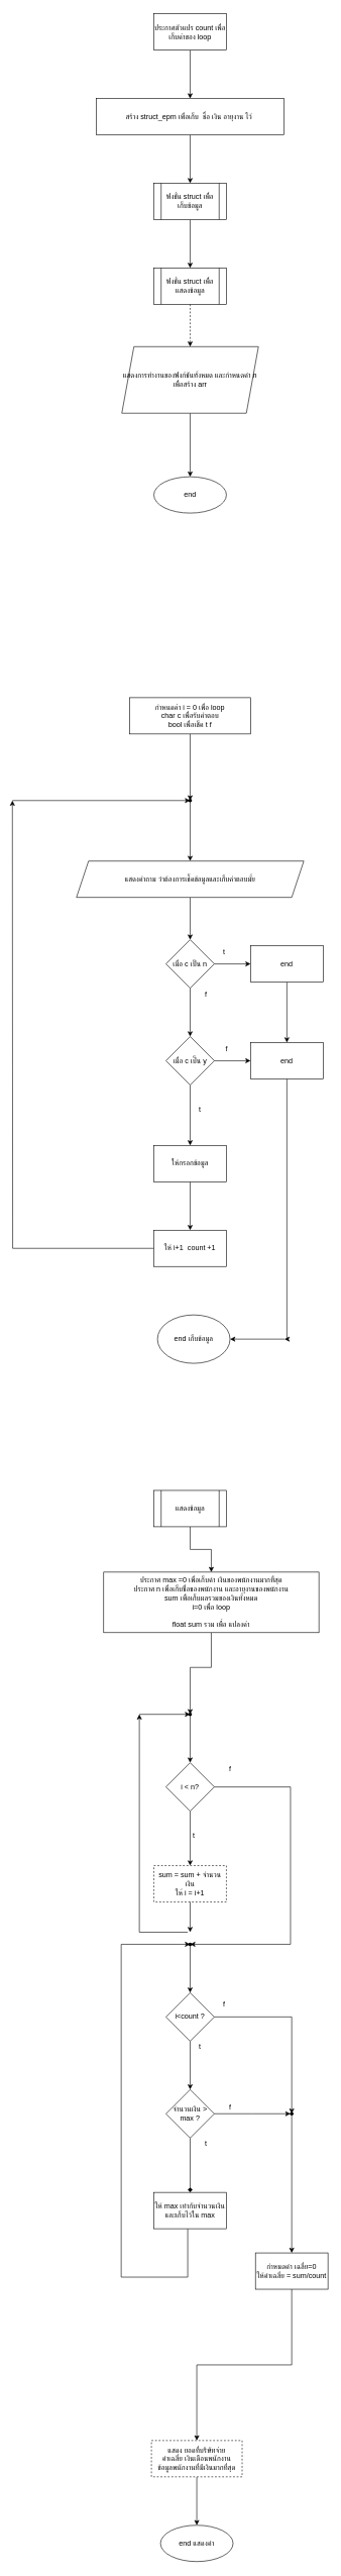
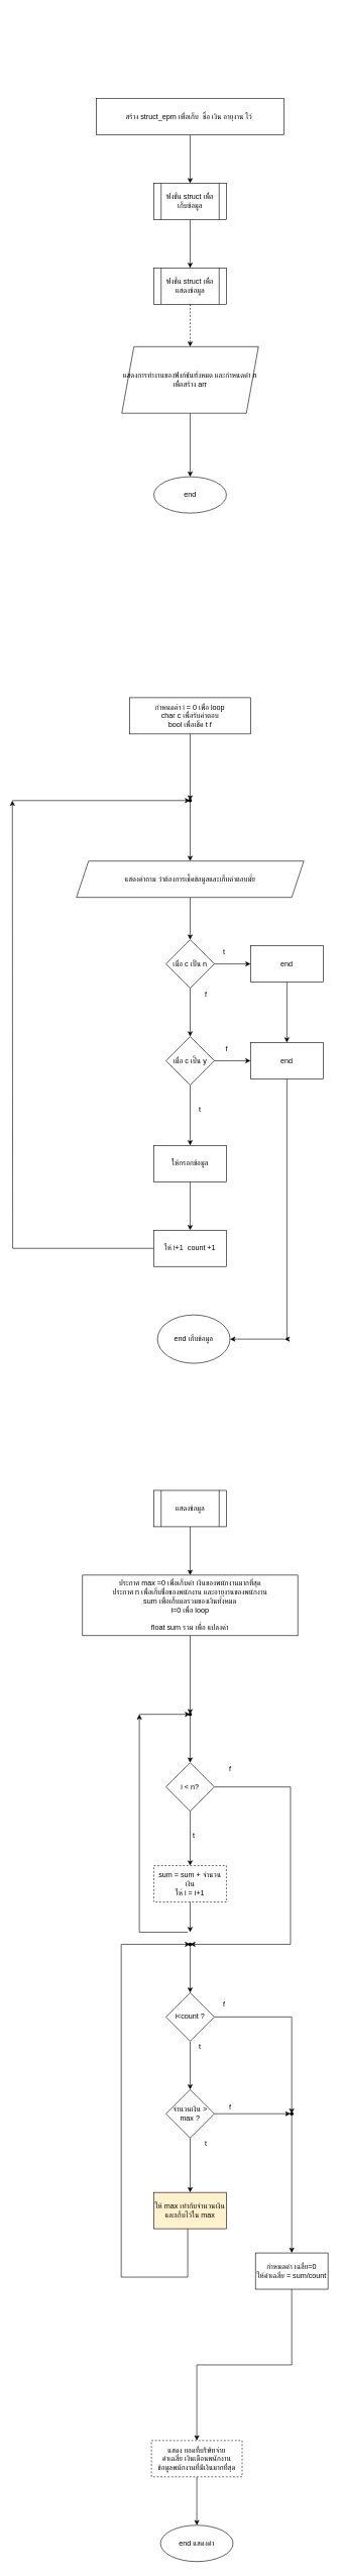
  <mxCell id="0" />
  <mxCell id="1" parent="0" />
- <mxCell id="2" value="" style="edgeStyle=orthogonalEdgeStyle;rounded=0;orthogonalLoop=1;jettySize=auto;html=1;" edge="1" parent="1" source="3" target="5"><mxGeometry relative="1" as="geometry" /></mxCell>
- <mxCell id="3" value="ประกาศตัวแปร count เพื่อเก็บค่าของ loop" style="whiteSpace=wrap;html=1;" vertex="1" parent="1"><mxGeometry x="254" y="20" width="120" height="60" as="geometry" /></mxCell>
  <mxCell id="4" value="" style="edgeStyle=orthogonalEdgeStyle;rounded=0;orthogonalLoop=1;jettySize=auto;html=1;" edge="1" parent="1" source="5" target="7"><mxGeometry relative="1" as="geometry" /></mxCell>
  <mxCell id="5" value="สร้าง struct_epm เพื่อเก็บ&amp;nbsp; ชื่อ เงิน อายุงาน ไว้&amp;nbsp;" style="whiteSpace=wrap;html=1;" vertex="1" parent="1"><mxGeometry x="159" y="160" width="310" height="60" as="geometry" /></mxCell>
  <mxCell id="6" value="" style="edgeStyle=orthogonalEdgeStyle;rounded=0;orthogonalLoop=1;jettySize=auto;html=1;" edge="1" parent="1" source="7" target="9"><mxGeometry relative="1" as="geometry" /></mxCell>
  <mxCell id="7" value="ฟังชั่น struct เพื่อเก็บข้อมูล" style="shape=process;whiteSpace=wrap;html=1;backgroundOutline=1;" vertex="1" parent="1"><mxGeometry x="254" y="300" width="120" height="60" as="geometry" /></mxCell>
  <mxCell id="8" value="" style="edgeStyle=orthogonalEdgeStyle;rounded=0;orthogonalLoop=1;jettySize=auto;html=1;dashed=1;" edge="1" parent="1" source="9" target="11"><mxGeometry relative="1" as="geometry" /></mxCell>
  <mxCell id="9" value="ฟังชั่น struct เพื่อแสดงข้อมูล" style="shape=process;whiteSpace=wrap;html=1;backgroundOutline=1;" vertex="1" parent="1"><mxGeometry x="254" y="440" width="120" height="60" as="geometry" /></mxCell>
  <mxCell id="10" value="" style="edgeStyle=orthogonalEdgeStyle;rounded=0;orthogonalLoop=1;jettySize=auto;html=1;" edge="1" parent="1" source="11" target="12"><mxGeometry relative="1" as="geometry" /></mxCell>
  <mxCell id="11" value="แสดงการทำงานของฟังก์ชันทั้งหมด และกำหนดค่า n เพื่อสร้าง arr" style="shape=parallelogram;perimeter=parallelogramPerimeter;whiteSpace=wrap;html=1;fixedSize=1;" vertex="1" parent="1"><mxGeometry x="201" y="570" width="226" height="110" as="geometry" /></mxCell>
  <mxCell id="12" value="end" style="ellipse;whiteSpace=wrap;html=1;" vertex="1" parent="1"><mxGeometry x="254" y="785" width="120" height="60" as="geometry" /></mxCell>
  <mxCell id="13" value="" style="edgeStyle=orthogonalEdgeStyle;rounded=0;orthogonalLoop=1;jettySize=auto;html=1;" edge="1" parent="1" source="14" target="16"><mxGeometry relative="1" as="geometry" /></mxCell>
  <mxCell id="14" value="กำหนดค่า i = 0 เพื่อ loop&lt;br&gt;char c เพื่อรับคำตอบ&lt;br&gt;bool เพื่อเช็ค t f" style="whiteSpace=wrap;html=1;" vertex="1" parent="1"><mxGeometry x="214" y="1150" width="200" height="60" as="geometry" /></mxCell>
  <mxCell id="15" value="" style="edgeStyle=orthogonalEdgeStyle;rounded=0;orthogonalLoop=1;jettySize=auto;html=1;" edge="1" parent="1" source="16" target="18"><mxGeometry relative="1" as="geometry" /></mxCell>
  <mxCell id="16" value="" style="shape=waypoint;sketch=0;size=6;pointerEvents=1;points=[];fillColor=default;resizable=0;rotatable=0;perimeter=centerPerimeter;snapToPoint=1;" vertex="1" parent="1"><mxGeometry x="294" y="1300" width="40" height="40" as="geometry" /></mxCell>
  <mxCell id="17" value="" style="edgeStyle=orthogonalEdgeStyle;rounded=0;orthogonalLoop=1;jettySize=auto;html=1;" edge="1" parent="1" source="18" target="21"><mxGeometry relative="1" as="geometry" /></mxCell>
  <mxCell id="18" value="แสดงคำถาม ว่าต้องการเช็คข้อมูลและเก็บคำตอบมั้ย" style="shape=parallelogram;perimeter=parallelogramPerimeter;whiteSpace=wrap;html=1;fixedSize=1;sketch=0;" vertex="1" parent="1"><mxGeometry x="126" y="1420" width="376" height="60" as="geometry" /></mxCell>
  <mxCell id="19" value="" style="edgeStyle=orthogonalEdgeStyle;rounded=0;orthogonalLoop=1;jettySize=auto;html=1;" edge="1" parent="1" source="21" target="23"><mxGeometry relative="1" as="geometry" /></mxCell>
  <mxCell id="20" value="" style="edgeStyle=orthogonalEdgeStyle;rounded=0;orthogonalLoop=1;jettySize=auto;html=1;" edge="1" parent="1" source="21" target="26"><mxGeometry relative="1" as="geometry" /></mxCell>
  <mxCell id="21" value="เมื่อ c เป็น n" style="rhombus;whiteSpace=wrap;html=1;sketch=0;" vertex="1" parent="1"><mxGeometry x="274" y="1550" width="80" height="80" as="geometry" /></mxCell>
  <mxCell id="22" value="" style="edgeStyle=orthogonalEdgeStyle;rounded=0;orthogonalLoop=1;jettySize=auto;html=1;" edge="1" parent="1" source="23" target="28"><mxGeometry relative="1" as="geometry" /></mxCell>
  <mxCell id="23" value="end" style="whiteSpace=wrap;html=1;sketch=0;" vertex="1" parent="1"><mxGeometry x="414" y="1560" width="120" height="60" as="geometry" /></mxCell>
  <mxCell id="24" value="" style="edgeStyle=orthogonalEdgeStyle;rounded=0;orthogonalLoop=1;jettySize=auto;html=1;" edge="1" parent="1" source="26" target="28"><mxGeometry relative="1" as="geometry" /></mxCell>
  <mxCell id="25" value="" style="edgeStyle=orthogonalEdgeStyle;rounded=0;orthogonalLoop=1;jettySize=auto;html=1;" edge="1" parent="1" source="26" target="33"><mxGeometry relative="1" as="geometry" /></mxCell>
  <mxCell id="26" value="เมื่อ c เป็น y" style="rhombus;whiteSpace=wrap;html=1;sketch=0;" vertex="1" parent="1"><mxGeometry x="274" y="1710" width="80" height="80" as="geometry" /></mxCell>
  <mxCell id="27" style="edgeStyle=orthogonalEdgeStyle;rounded=0;orthogonalLoop=1;jettySize=auto;html=1;" edge="1" parent="1" source="28"><mxGeometry relative="1" as="geometry"><mxPoint x="470" y="2210" as="targetPoint" /><Array as="points"><mxPoint x="474" y="2210" /></Array></mxGeometry></mxCell>
  <mxCell id="28" value="end" style="whiteSpace=wrap;html=1;sketch=0;" vertex="1" parent="1"><mxGeometry x="414" y="1720" width="120" height="60" as="geometry" /></mxCell>
  <mxCell id="29" value="t" style="text;html=1;align=center;verticalAlign=middle;resizable=0;points=[];autosize=1;strokeColor=none;fillColor=none;" vertex="1" parent="1"><mxGeometry x="360" y="1560" width="20" height="20" as="geometry" /></mxCell>
  <mxCell id="30" value="f" style="text;html=1;align=center;verticalAlign=middle;resizable=0;points=[];autosize=1;strokeColor=none;fillColor=none;" vertex="1" parent="1"><mxGeometry x="330" y="1630" width="20" height="20" as="geometry" /></mxCell>
  <mxCell id="31" value="f" style="text;html=1;align=center;verticalAlign=middle;resizable=0;points=[];autosize=1;strokeColor=none;fillColor=none;" vertex="1" parent="1"><mxGeometry x="364" y="1720" width="20" height="20" as="geometry" /></mxCell>
  <mxCell id="32" value="" style="edgeStyle=orthogonalEdgeStyle;rounded=0;orthogonalLoop=1;jettySize=auto;html=1;" edge="1" parent="1" source="33" target="36"><mxGeometry relative="1" as="geometry" /></mxCell>
  <mxCell id="33" value="ให้กรอกข้อมูล" style="whiteSpace=wrap;html=1;sketch=0;" vertex="1" parent="1"><mxGeometry x="254" y="1890" width="120" height="60" as="geometry" /></mxCell>
  <mxCell id="34" value="t" style="text;html=1;align=center;verticalAlign=middle;resizable=0;points=[];autosize=1;strokeColor=none;fillColor=none;" vertex="1" parent="1"><mxGeometry x="320" y="1820" width="20" height="20" as="geometry" /></mxCell>
  <mxCell id="35" style="edgeStyle=orthogonalEdgeStyle;rounded=0;orthogonalLoop=1;jettySize=auto;html=1;" edge="1" parent="1" source="36"><mxGeometry relative="1" as="geometry"><mxPoint x="20" y="1320" as="targetPoint" /></mxGeometry></mxCell>
  <mxCell id="36" value="ให้ i+1&amp;nbsp; count +1" style="whiteSpace=wrap;html=1;sketch=0;" vertex="1" parent="1"><mxGeometry x="254" y="2030" width="120" height="60" as="geometry" /></mxCell>
  <mxCell id="37" value="" style="endArrow=classic;html=1;rounded=0;entryX=0.625;entryY=0.55;entryDx=0;entryDy=0;entryPerimeter=0;" edge="1" parent="1" target="16"><mxGeometry width="50" height="50" relative="1" as="geometry"><mxPoint x="20" y="1320" as="sourcePoint" /><mxPoint x="550" y="1490" as="targetPoint" /></mxGeometry></mxCell>
  <mxCell id="38" value="end เก็บข้อมูล" style="ellipse;whiteSpace=wrap;html=1;" vertex="1" parent="1"><mxGeometry x="260" y="2170" width="120" height="80" as="geometry" /></mxCell>
  <mxCell id="39" value="" style="endArrow=classic;html=1;rounded=0;" edge="1" parent="1" target="38"><mxGeometry width="50" height="50" relative="1" as="geometry"><mxPoint x="470" y="2210" as="sourcePoint" /><mxPoint x="550" y="2190" as="targetPoint" /></mxGeometry></mxCell>
  <mxCell id="40" value="" style="edgeStyle=orthogonalEdgeStyle;rounded=0;orthogonalLoop=1;jettySize=auto;html=1;" edge="1" parent="1" source="41" target="43"><mxGeometry relative="1" as="geometry" /></mxCell>
  <mxCell id="41" value="แสดงข้อมูล" style="shape=process;whiteSpace=wrap;html=1;backgroundOutline=1;" vertex="1" parent="1"><mxGeometry x="254" y="2460" width="120" height="60" as="geometry" /></mxCell>
  <mxCell id="42" value="" style="edgeStyle=orthogonalEdgeStyle;rounded=0;orthogonalLoop=1;jettySize=auto;html=1;" edge="1" parent="1" source="43" target="45"><mxGeometry relative="1" as="geometry" /></mxCell>
- <mxCell id="43" value="ประกาศ max =0 เพื่อเก็บค่า เงินของพนักงานมากที่สุด&lt;br&gt;ประกาศ n เพื่อเก็บชื่อของพนักงาน และอายุงานของพนักงาน&lt;br&gt;sum เพื่อเก็บผลรวมของเงินทั้งหมด&lt;br&gt;i=0 เพื่อ loop&lt;br&gt;&amp;nbsp;&lt;br&gt;float sum รวม เพื่อ แปลงค่า" style="whiteSpace=wrap;html=1;" vertex="1" parent="1"><mxGeometry x="171" y="2595" width="356" height="100" as="geometry" /></mxCell>
+ <mxCell id="43" value="ประกาศ max =0 เพื่อเก็บค่า เงินของพนักงานมากที่สุด&lt;br&gt;ประกาศ n เพื่อเก็บชื่อของพนักงาน และอายุงานของพนักงาน&lt;br&gt;sum เพื่อเก็บผลรวมของเงินทั้งหมด&lt;br&gt;i=0 เพื่อ loop&lt;br&gt;&amp;nbsp;&lt;br&gt;float sum รวม เพื่อ แปลงค่า" style="whiteSpace=wrap;html=1;" vertex="1" parent="1"><mxGeometry x="136" y="2600" width="356" height="100" as="geometry" /></mxCell>
  <mxCell id="44" value="" style="edgeStyle=orthogonalEdgeStyle;rounded=0;orthogonalLoop=1;jettySize=auto;html=1;" edge="1" parent="1" source="45" target="48"><mxGeometry relative="1" as="geometry" /></mxCell>
  <mxCell id="45" value="" style="shape=waypoint;sketch=0;size=6;pointerEvents=1;points=[];fillColor=default;resizable=0;rotatable=0;perimeter=centerPerimeter;snapToPoint=1;" vertex="1" parent="1"><mxGeometry x="294" y="2810" width="40" height="40" as="geometry" /></mxCell>
  <mxCell id="46" value="" style="edgeStyle=orthogonalEdgeStyle;rounded=0;orthogonalLoop=1;jettySize=auto;html=1;" edge="1" parent="1" source="48" target="49"><mxGeometry relative="1" as="geometry" /></mxCell>
  <mxCell id="47" style="edgeStyle=orthogonalEdgeStyle;rounded=0;orthogonalLoop=1;jettySize=auto;html=1;exitX=1;exitY=0.5;exitDx=0;exitDy=0;entryX=0.45;entryY=0.45;entryDx=0;entryDy=0;entryPerimeter=0;" edge="1" parent="1" source="48" target="54"><mxGeometry relative="1" as="geometry"><mxPoint x="320" y="3210" as="targetPoint" /><Array as="points"><mxPoint x="480" y="2950" /><mxPoint x="480" y="3210" /></Array></mxGeometry></mxCell>
  <mxCell id="48" value="i &amp;lt; n?" style="rhombus;whiteSpace=wrap;html=1;sketch=0;" vertex="1" parent="1"><mxGeometry x="274" y="2910" width="80" height="80" as="geometry" /></mxCell>
  <mxCell id="49" value="sum = sum + จำนวนเงิน&lt;br&gt;ให้ i = i+1" style="whiteSpace=wrap;html=1;sketch=0;dashed=1;" vertex="1" parent="1"><mxGeometry x="254" y="3080" width="120" height="60" as="geometry" /></mxCell>
  <mxCell id="50" value="" style="endArrow=classic;html=1;rounded=0;exitX=0.5;exitY=1;exitDx=0;exitDy=0;" edge="1" parent="1" source="49"><mxGeometry width="50" height="50" relative="1" as="geometry"><mxPoint x="330" y="3200" as="sourcePoint" /><mxPoint x="314" y="3190" as="targetPoint" /></mxGeometry></mxCell>
  <mxCell id="51" value="" style="endArrow=classic;html=1;rounded=0;" edge="1" parent="1"><mxGeometry width="50" height="50" relative="1" as="geometry"><mxPoint x="310" y="3190" as="sourcePoint" /><mxPoint x="230" y="2830" as="targetPoint" /><Array as="points"><mxPoint x="230" y="3190" /></Array></mxGeometry></mxCell>
  <mxCell id="52" value="" style="endArrow=classic;html=1;rounded=0;" edge="1" parent="1" target="45"><mxGeometry width="50" height="50" relative="1" as="geometry"><mxPoint x="230" y="2830" as="sourcePoint" /><mxPoint x="220" y="2850" as="targetPoint" /></mxGeometry></mxCell>
  <mxCell id="53" value="" style="edgeStyle=orthogonalEdgeStyle;rounded=0;orthogonalLoop=1;jettySize=auto;html=1;" edge="1" parent="1" source="54" target="57"><mxGeometry relative="1" as="geometry" /></mxCell>
  <mxCell id="54" value="" style="shape=waypoint;sketch=0;size=6;pointerEvents=1;points=[];fillColor=default;resizable=0;rotatable=0;perimeter=centerPerimeter;snapToPoint=1;" vertex="1" parent="1"><mxGeometry x="294" y="3190" width="40" height="40" as="geometry" /></mxCell>
  <mxCell id="55" value="" style="edgeStyle=orthogonalEdgeStyle;rounded=0;orthogonalLoop=1;jettySize=auto;html=1;" edge="1" parent="1" source="57" target="62"><mxGeometry relative="1" as="geometry" /></mxCell>
  <mxCell id="56" style="edgeStyle=orthogonalEdgeStyle;rounded=0;orthogonalLoop=1;jettySize=auto;html=1;exitX=1;exitY=0.5;exitDx=0;exitDy=0;" edge="1" parent="1" source="57" target="64"><mxGeometry relative="1" as="geometry"><mxPoint x="549" y="3370" as="targetPoint" /></mxGeometry></mxCell>
  <mxCell id="57" value="i&amp;lt;count ?" style="rhombus;whiteSpace=wrap;html=1;sketch=0;" vertex="1" parent="1"><mxGeometry x="274" y="3290" width="80" height="80" as="geometry" /></mxCell>
  <mxCell id="58" value="f" style="text;html=1;align=center;verticalAlign=middle;resizable=0;points=[];autosize=1;strokeColor=none;fillColor=none;" vertex="1" parent="1"><mxGeometry x="370" y="2910" width="20" height="20" as="geometry" /></mxCell>
  <mxCell id="59" value="t" style="text;html=1;align=center;verticalAlign=middle;resizable=0;points=[];autosize=1;strokeColor=none;fillColor=none;" vertex="1" parent="1"><mxGeometry x="310" y="3020" width="20" height="20" as="geometry" /></mxCell>
  <mxCell id="60" style="edgeStyle=orthogonalEdgeStyle;rounded=0;orthogonalLoop=1;jettySize=auto;html=1;" edge="1" parent="1" source="62"><mxGeometry relative="1" as="geometry"><mxPoint x="480" y="3490" as="targetPoint" /></mxGeometry></mxCell>
- <mxCell id="61" value="" style="edgeStyle=orthogonalEdgeStyle;rounded=0;orthogonalLoop=1;jettySize=auto;html=1;endArrow=diamond;" edge="1" parent="1" source="62" target="66"><mxGeometry relative="1" as="geometry" /></mxCell>
+ <mxCell id="61" value="" style="edgeStyle=orthogonalEdgeStyle;rounded=0;orthogonalLoop=1;jettySize=auto;html=1;" edge="1" parent="1" source="62" target="66"><mxGeometry relative="1" as="geometry" /></mxCell>
  <mxCell id="62" value="จำนวนเงิน &amp;gt; max ?" style="rhombus;whiteSpace=wrap;html=1;sketch=0;" vertex="1" parent="1"><mxGeometry x="274" y="3450" width="80" height="80" as="geometry" /></mxCell>
  <mxCell id="63" style="edgeStyle=orthogonalEdgeStyle;rounded=0;orthogonalLoop=1;jettySize=auto;html=1;entryX=0.5;entryY=0;entryDx=0;entryDy=0;" edge="1" parent="1" source="64" target="75"><mxGeometry relative="1" as="geometry" /></mxCell>
  <mxCell id="64" value="" style="shape=waypoint;sketch=0;size=6;pointerEvents=1;points=[];fillColor=default;resizable=0;rotatable=0;perimeter=centerPerimeter;snapToPoint=1;" vertex="1" parent="1"><mxGeometry x="462" y="3470" width="40" height="40" as="geometry" /></mxCell>
  <mxCell id="65" value="" style="edgeStyle=orthogonalEdgeStyle;rounded=0;orthogonalLoop=1;jettySize=auto;html=1;entryX=0.45;entryY=0.675;entryDx=0;entryDy=0;entryPerimeter=0;" edge="1" parent="1" source="66" target="54"><mxGeometry relative="1" as="geometry"><mxPoint x="200" y="3210" as="targetPoint" /><Array as="points"><mxPoint x="310" y="3760" /><mxPoint x="200" y="3760" /><mxPoint x="200" y="3210" /></Array></mxGeometry></mxCell>
- <mxCell id="66" value="ให้ max เท่ากับจำนวนเงิน และเก็บไว้ใน max" style="whiteSpace=wrap;html=1;sketch=0;" vertex="1" parent="1"><mxGeometry x="254" y="3620" width="120" height="60" as="geometry" /></mxCell>
+ <mxCell id="66" value="ให้ max เท่ากับจำนวนเงิน และเก็บไว้ใน max" style="whiteSpace=wrap;html=1;sketch=0;fillColor=#fff2cc;" vertex="1" parent="1"><mxGeometry x="254" y="3620" width="120" height="60" as="geometry" /></mxCell>
  <mxCell id="67" value="" style="edgeStyle=orthogonalEdgeStyle;rounded=0;orthogonalLoop=1;jettySize=auto;html=1;" edge="1" parent="1" source="68" target="69"><mxGeometry relative="1" as="geometry" /></mxCell>
  <mxCell id="68" value="แสดง ยอดที่บริษัทจ่าย&lt;br&gt;ค่าเฉลี่ย เงินเดือนพนักงาน&lt;br&gt;ข้อมูลพนักงานที่มีเงินมากที่สุด" style="rounded=0;whiteSpace=wrap;html=1;dashed=1;" vertex="1" parent="1"><mxGeometry x="250" y="4030" width="150" height="60" as="geometry" /></mxCell>
  <mxCell id="69" value="end แสดงค่า" style="ellipse;whiteSpace=wrap;html=1;rounded=0;" vertex="1" parent="1"><mxGeometry x="265" y="4170" width="120" height="60" as="geometry" /></mxCell>
  <mxCell id="70" value="t" style="text;html=1;align=center;verticalAlign=middle;resizable=0;points=[];autosize=1;strokeColor=none;fillColor=none;" vertex="1" parent="1"><mxGeometry x="320" y="3370" width="20" height="20" as="geometry" /></mxCell>
  <mxCell id="71" value="t" style="text;html=1;align=center;verticalAlign=middle;resizable=0;points=[];autosize=1;strokeColor=none;fillColor=none;" vertex="1" parent="1"><mxGeometry x="330" y="3530" width="20" height="20" as="geometry" /></mxCell>
  <mxCell id="72" value="f" style="text;html=1;align=center;verticalAlign=middle;resizable=0;points=[];autosize=1;strokeColor=none;fillColor=none;" vertex="1" parent="1"><mxGeometry x="360" y="3300" width="20" height="20" as="geometry" /></mxCell>
  <mxCell id="73" value="f" style="text;html=1;align=center;verticalAlign=middle;resizable=0;points=[];autosize=1;strokeColor=none;fillColor=none;" vertex="1" parent="1"><mxGeometry x="370" y="3470" width="20" height="20" as="geometry" /></mxCell>
  <mxCell id="74" style="edgeStyle=orthogonalEdgeStyle;rounded=0;orthogonalLoop=1;jettySize=auto;html=1;exitX=0.5;exitY=1;exitDx=0;exitDy=0;entryX=0.5;entryY=0;entryDx=0;entryDy=0;" edge="1" parent="1" source="75" target="68"><mxGeometry relative="1" as="geometry" /></mxCell>
  <mxCell id="75" value="กำหนดค่า เฉลี่ย=0&lt;br&gt;ให้ค่าเฉลี่ย = sum/count" style="whiteSpace=wrap;html=1;sketch=0;" vertex="1" parent="1"><mxGeometry x="422" y="3720" width="120" height="60" as="geometry" /></mxCell>
